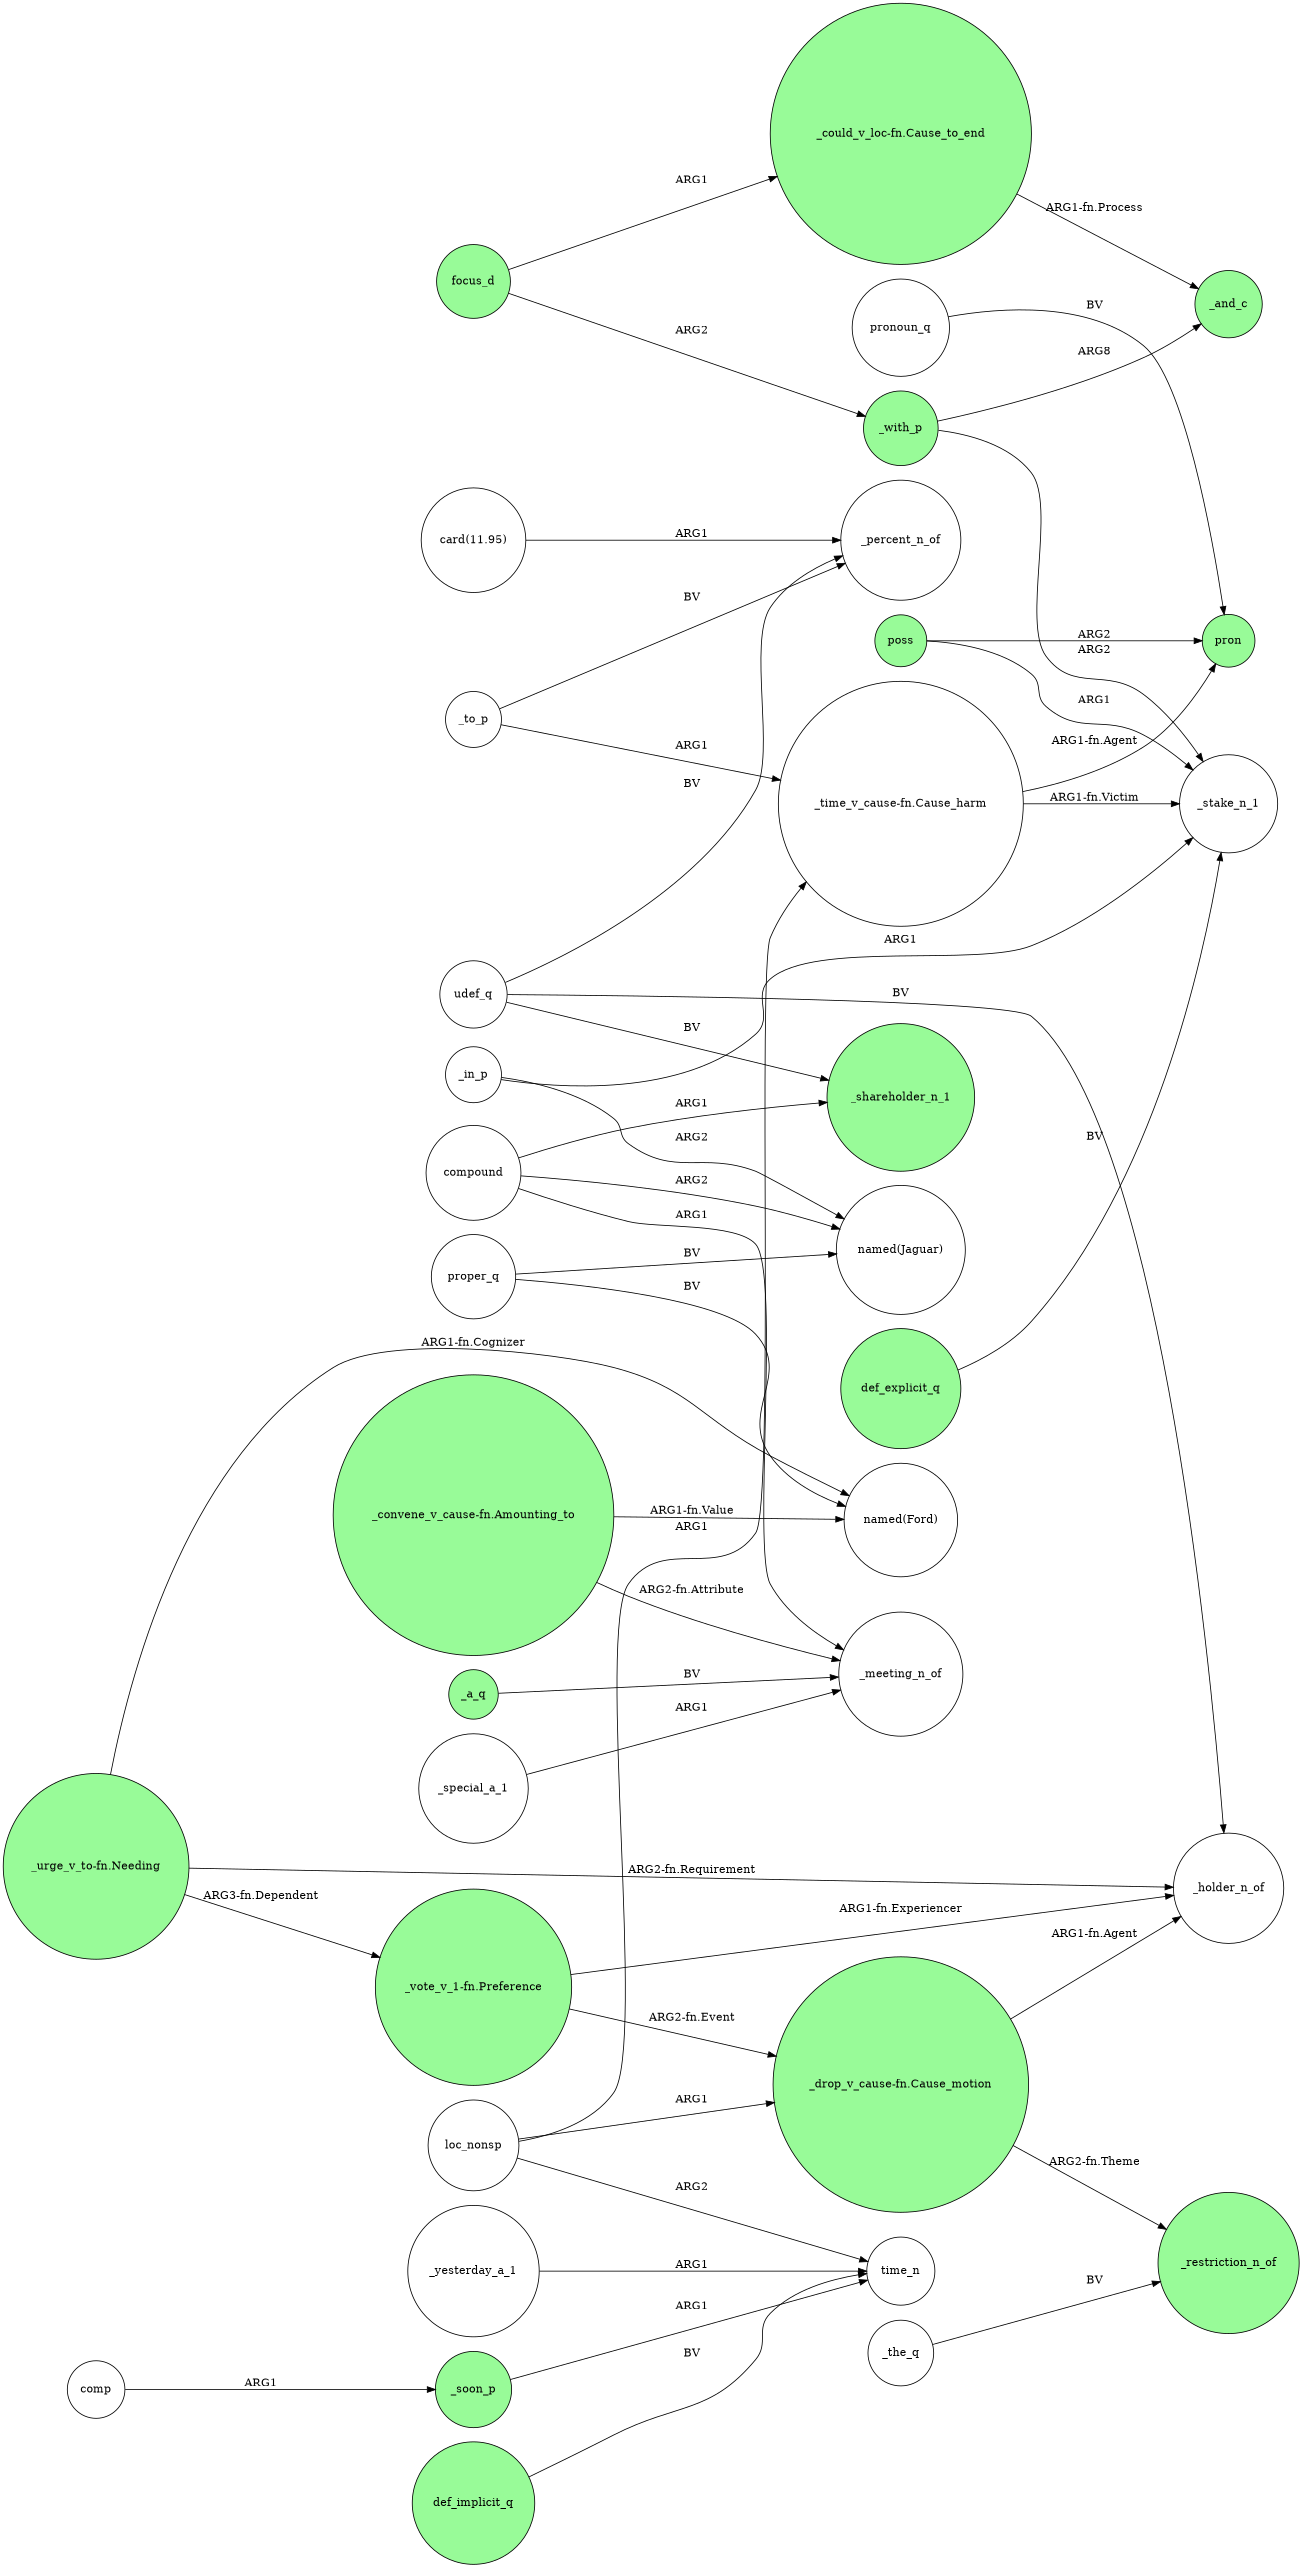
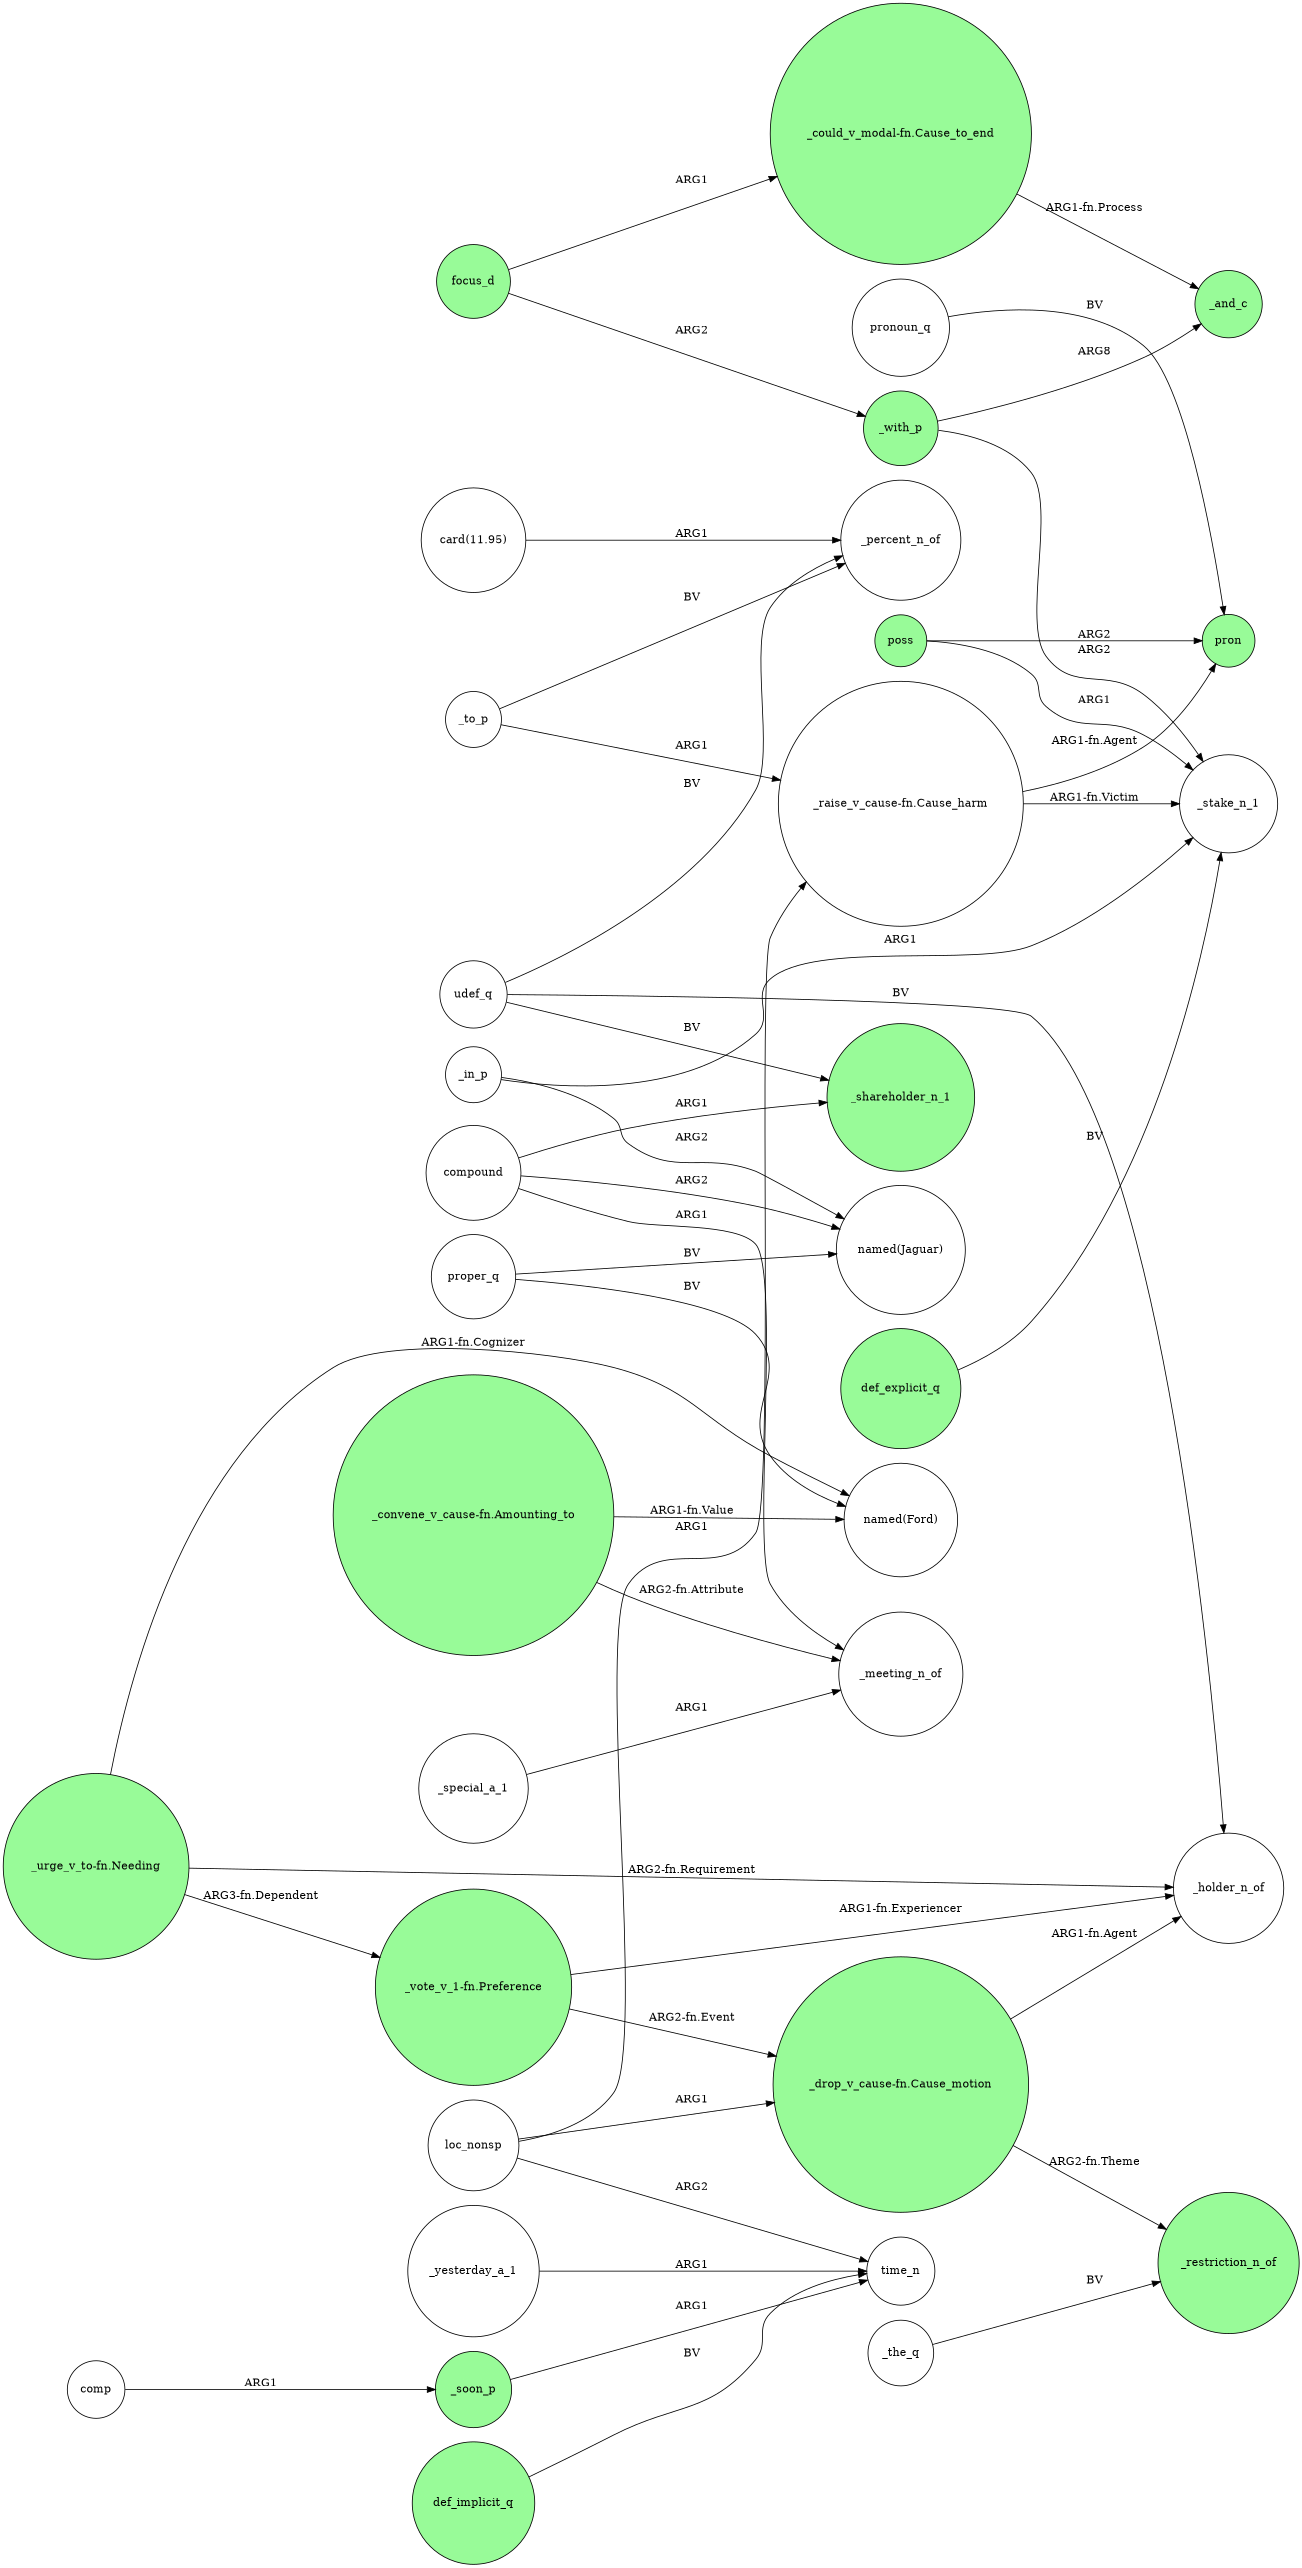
  digraph {
    rankdir=LR
    node [fillcolor=white shape=circle style=filled]
    _with_p [fillcolor=palegreen]
    _and_c [fillcolor=palegreen]
    _stake_n_1
-   "_raise_v_cause-fn.Cause_harm" [label="_time_v_cause-fn.Cause_harm"]
+   "_raise_v_cause-fn.Cause_harm"
    pron [fillcolor=palegreen]
    focus_d [fillcolor=palegreen]
-   "_could_v_modal-fn.Cause_to_end" [fillcolor=palegreen label="_could_v_loc-fn.Cause_to_end"]
+   "_could_v_modal-fn.Cause_to_end" [fillcolor=palegreen]
    _in_p
    "named(Jaguar)"
    proper_q
    "named(Ford)"
    "_convene_v_cause-fn.Amounting_to" [fillcolor=palegreen]
    _meeting_n_of
    _shareholder_n_1 [fillcolor=palegreen]
    udef_q
    _holder_n_of
    _percent_n_of
    "_vote_v_1-fn.Preference" [fillcolor=palegreen]
    "_drop_v_cause-fn.Cause_motion" [fillcolor=palegreen]
    _restriction_n_of [fillcolor=palegreen]
    compound
    _the_q
    _yesterday_a_1
    time_n
    _to_p
    "_urge_v_to-fn.Needing" [fillcolor=palegreen]
    pronoun_q
    _soon_p [fillcolor=palegreen]
    comp
    poss [fillcolor=palegreen]
-   _a_q [fillcolor=palegreen]
    def_explicit_q [fillcolor=palegreen]
    loc_nonsp
    "card(11.95)"
    _special_a_1
    def_implicit_q [fillcolor=palegreen]
    _with_p -> _and_c [label=ARG8]
    _with_p -> _stake_n_1 [label=ARG2]
    "_raise_v_cause-fn.Cause_harm" -> _stake_n_1 [label="ARG1-fn.Victim"]
    "_raise_v_cause-fn.Cause_harm" -> pron [label="ARG1-fn.Agent"]
    focus_d -> _with_p [label=ARG2]
    focus_d -> "_could_v_modal-fn.Cause_to_end" [label=ARG1]
    "_could_v_modal-fn.Cause_to_end" -> _and_c [label="ARG1-fn.Process"]
    _in_p -> _stake_n_1 [label=ARG1]
    _in_p -> "named(Jaguar)" [label=ARG2]
    proper_q -> "named(Jaguar)" [label=BV]
    proper_q -> "named(Ford)" [label=BV]
    "_convene_v_cause-fn.Amounting_to" -> "named(Ford)" [label="ARG1-fn.Value"]
    "_convene_v_cause-fn.Amounting_to" -> _meeting_n_of [label="ARG2-fn.Attribute"]
    udef_q -> _shareholder_n_1 [label=BV]
    udef_q -> _holder_n_of [label=BV]
    udef_q -> _percent_n_of [label=BV]
    "_vote_v_1-fn.Preference" -> _holder_n_of [label="ARG1-fn.Experiencer"]
    "_vote_v_1-fn.Preference" -> "_drop_v_cause-fn.Cause_motion" [label="ARG2-fn.Event"]
    "_drop_v_cause-fn.Cause_motion" -> _holder_n_of [label="ARG1-fn.Agent"]
    "_drop_v_cause-fn.Cause_motion" -> _restriction_n_of [label="ARG2-fn.Theme"]
    compound -> "named(Jaguar)" [label=ARG2]
    compound -> _meeting_n_of [label=ARG1]
    compound -> _shareholder_n_1 [label=ARG1]
    _the_q -> _restriction_n_of [label=BV]
    _yesterday_a_1 -> time_n [label=ARG1]
    _to_p -> "_raise_v_cause-fn.Cause_harm" [label=ARG1]
    _to_p -> _percent_n_of [label=BV]
    "_urge_v_to-fn.Needing" -> "named(Ford)" [label="ARG1-fn.Cognizer"]
    "_urge_v_to-fn.Needing" -> _holder_n_of [label="ARG2-fn.Requirement"]
    "_urge_v_to-fn.Needing" -> "_vote_v_1-fn.Preference" [label="ARG3-fn.Dependent"]
    pronoun_q -> pron [label=BV]
    _soon_p -> time_n [label=ARG1]
    comp -> _soon_p [label=ARG1]
    poss -> _stake_n_1 [label=ARG1]
    poss -> pron [label=ARG2]
-   _a_q -> _meeting_n_of [label=BV]
    def_explicit_q -> _stake_n_1 [label=BV]
    loc_nonsp -> "_raise_v_cause-fn.Cause_harm" [label=ARG1]
    loc_nonsp -> "_drop_v_cause-fn.Cause_motion" [label=ARG1]
    loc_nonsp -> time_n [label=ARG2]
    "card(11.95)" -> _percent_n_of [label=ARG1]
    _special_a_1 -> _meeting_n_of [label=ARG1]
    def_implicit_q -> time_n [label=BV]
  }
